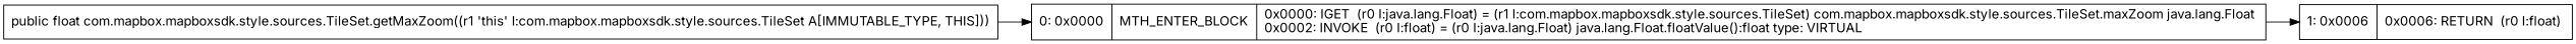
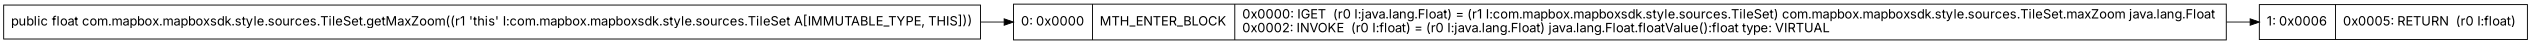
  digraph {
    rankdir=LR
    fontname=Inter
    node [shape=record fontname=Inter]
    edge [fontname=Inter]
    n1 [label="{0\:\ 0x0000|MTH_ENTER_BLOCK\l|0x0000: IGET  (r0 I:java.lang.Float) = (r1 I:com.mapbox.mapboxsdk.style.sources.TileSet) com.mapbox.mapboxsdk.style.sources.TileSet.maxZoom java.lang.Float \l0x0002: INVOKE  (r0 I:float) = (r0 I:java.lang.Float) java.lang.Float.floatValue():float type: VIRTUAL \l}"]
-   n2 [label="{1\:\ 0x0006|0x0006: RETURN  (r0 I:float) \l}"]
+   n2 [label="{1\:\ 0x0006|0x0005: RETURN  (r0 I:float) \l}"]
    n3 [label="{public float com.mapbox.mapboxsdk.style.sources.TileSet.getMaxZoom((r1 'this' I:com.mapbox.mapboxsdk.style.sources.TileSet A[IMMUTABLE_TYPE, THIS])) }"]
    n1 -> n2
    n3 -> n1
  }
